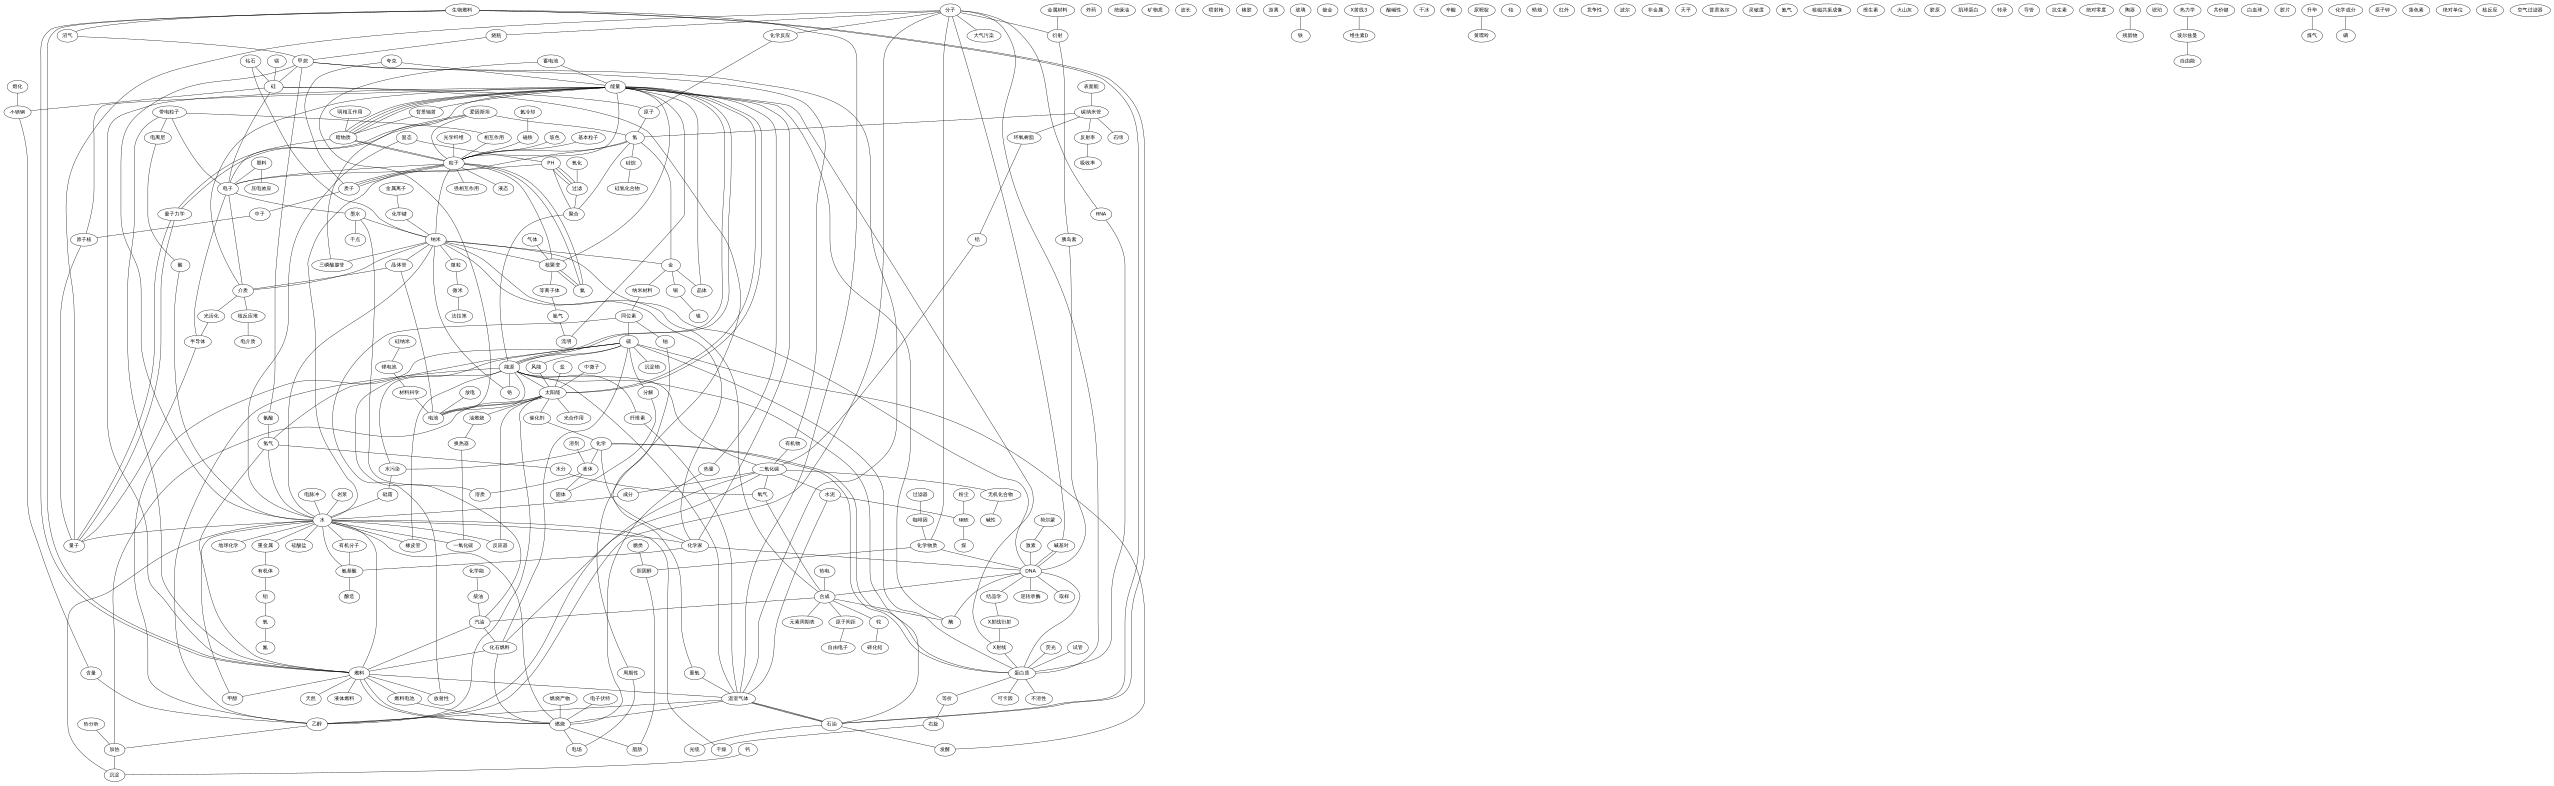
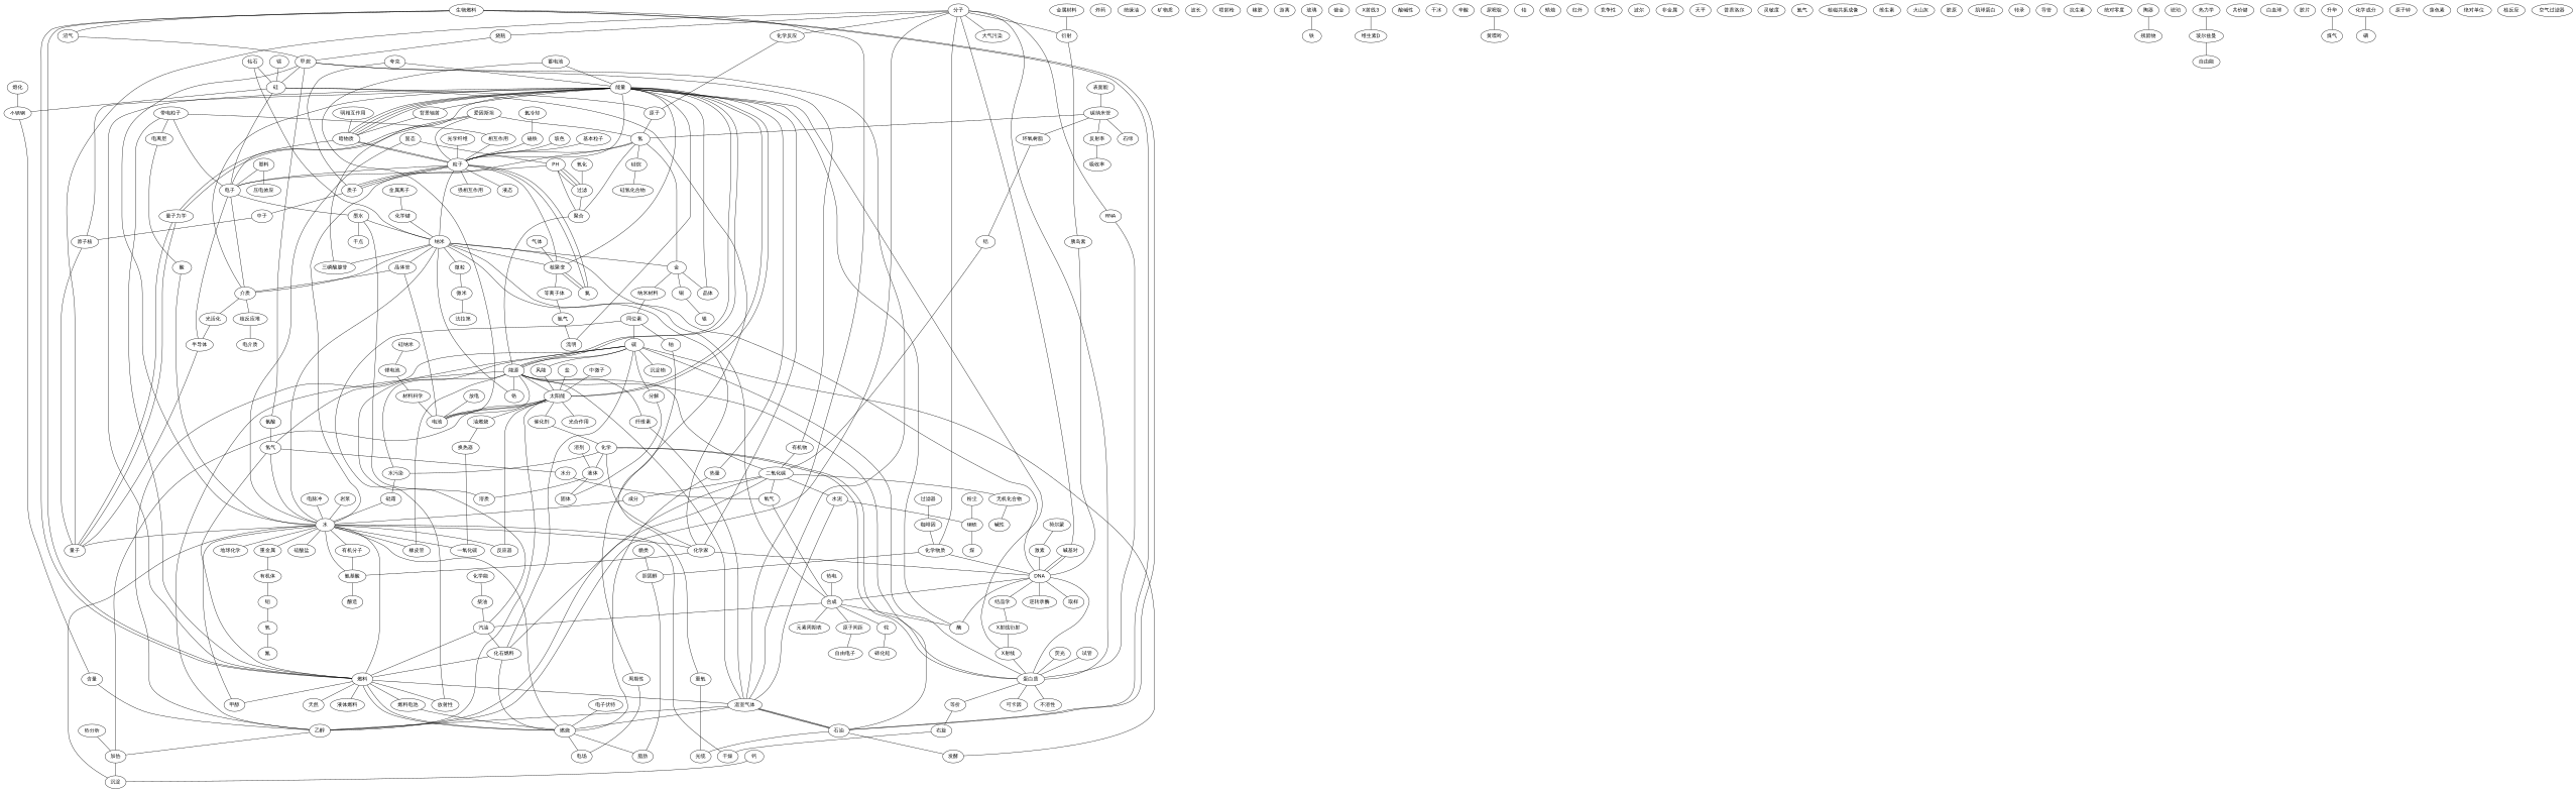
  graph {
    fontname=Inter
    node [fontname=Inter]
    edge [fontname=Inter]
    "量子力学"
    "量子"
    "金"
    "铜"
    "纳米材料"
    "晶体"
    "银"
    "同位素"
    "能量"
    "炸药"
    "暗物质"
    "太阳能"
    "能源"
    "粒子"
    "酶"
    "介质"
    "热量"
    "原子核"
    "背景辐射"
    "电池"
    "催化剂"
    "光合作用"
    "加热"
    "油燃烧"
    "乙醇"
    "二氧化碳"
    "石油"
    "锆"
    "水污染"
    "纤维素"
    "电子"
    "纳米"
    "核聚变"
    "氦"
    "质子"
    "液态"
    "强相互作用"
    "核反应堆"
    "光活化"
    "燃烧"
    PH
    "聚合"
    "过滤"
    "墨水"
    "半导体"
    DNA
    "合成"
    "结晶学"
    "取样"
    "逆转录酶"
    "水"
    "化学家"
    "微粒"
    "晶体管"
    "三磷酸腺苷"
    "原子间距"
    "汽油"
    "元素周期表"
    "铊"
    "X射线衍射"
    "含量"
    "碳"
    "化石燃料"
    "水泥"
    "成分"
    "氧气"
    "无机化合物"
    "燃料"
    "温室气体"
    "钢铁"
    "碱性"
    "蛋白质"
    "氢气"
    "分解"
    "风能"
    "沉淀物"
    "天然"
    "放射性"
    "甲醇"
    "液体燃料"
    "燃料电池"
    "绝缘油"
    "电场"
    "脂肪"
    "氨基酸"
    "沉淀"
    "重金属"
    "一氧化碳"
    "有机分子"
    "反应器"
    "地球化学"
    "硅酸盐"
    "橡皮管"
    "化学"
    "酿造"
    "液体"
    "换热器"
    "矿物质"
    "等离子体"
    "氩气"
    "流明"
    "干点"
    "发酵"
    "光缆"
    "砒霜"
    "波长"
    "金属离子"
    "化学键"
    "微米"
    "自由电子"
    "碲化铅"
    "X射线"
    "等价"
    "可卡因"
    "不溶性"
    "分子"
    "烧瓶"
    "碱基对"
    "衍射"
    RNA
    "大气污染"
    "化学反应"
    "化学物质"
    "甲烷"
    "胰岛素"
    "原子"
    "胆固醇"
    "氰酸"
    "有机物"
    "硅"
    "不锈钢"
    "周期性"
    "水分"
    "有机体"
    "喷射枪"
    "弱相互作用"
    "中子"
    "钻石"
    "法拉第"
    "基本粒子"
    "电介质"
    "塑料"
    "压电效应"
    "酸"
    "生物燃料"
    "沼气"
    "固体"
    "固态"
    "右旋"
    "橡胶"
    "光学纤维"
    "溶剂"
    "溶质"
    "中微子"
    "爱因斯坦"
    "氢"
    "硅烷"
    "硅氢化合物"
    "荧光"
    "游离"
    "金属材料"
    "带电粒子"
    "电离层"
    "相互作用"
    "碳纳米管"
    "石绵"
    "环氧树脂"
    "反射率"
    "铝"
    "吸收率"
    "玻璃"
    "铁"
    "气体"
    "煤"
    "干燥"
    "镀金"
    n177 [label="X射线3"]
    "维生素D"
    "酸碱性"
    "熔化"
    "盐"
    "干冰"
    "辛酸"
    "尿嘧啶"
    "黄嘌呤"
    "粉尘"
    "钼"
    "铂"
    "氧"
    "氮"
    "蜡烛"
    "红外"
    "竞争性"
    "铀"
    "重氧"
    "波尔"
    "非金属"
    "电脉冲"
    "镭"
-   "燃烧产物"
    "过滤器"
    "咖啡因"
    "荷尔蒙"
    "激素"
    "天平"
    "蓄电池"
    "普萘洛尔"
    "硅纳米"
    "锂电池"
    "材料科学"
    "灵敏度"
    "氦气"
    "核磁共振成像"
    "磁铁"
    "维生素"
    "放电"
    "火山灰"
    "胶原"
    "表面能"
    "肌球蛋白"
    "电子伏特"
    "转录"
    "导管"
    "抗生素"
    "氧化"
    "化学能"
    "柴油"
    "夸克"
    "试管"
    "绝对零度"
    "陶器"
    "残留物"
    "琥珀"
    "玻色"
    "氦冷却"
    "岩浆"
    "热力学"
    "玻尔兹曼"
    "自由能"
    "共价键"
    "白血球"
    "胶片"
    "升华"
    "煤气"
    "热电"
    "热分析"
    "化学成分"
    "磷"
    "原子钟"
    "藻色素"
    "绝对单位"
    "核反应"
    "空气过滤器"
    "钙"
    "糖类"
    "量子力学" -- "量子"
    "量子力学" -- "量子"
    "金" -- "铜"
    "金" -- "纳米材料"
    "金" -- "晶体"
    "铜" -- "银"
    "纳米材料" -- "同位素"
    "晶体" -- "能量"
    "同位素" -- "碳"
    "同位素" -- "放射性"
    "同位素" -- "铀"
    "能量" -- "暗物质"
    "能量" -- "暗物质"
    "能量" -- "暗物质"
    "能量" -- "暗物质"
    "能量" -- "太阳能"
    "能量" -- "能源"
    "能量" -- "能源"
    "能量" -- "粒子"
    "能量" -- "酶"
    "能量" -- "介质"
    "能量" -- "热量"
    "能量" -- "原子核"
    "能量" -- "背景辐射"
    "暗物质" -- "粒子"
    "太阳能" -- "能量"
    "太阳能" -- "电池"
    "太阳能" -- "电池"
    "太阳能" -- "催化剂"
    "太阳能" -- "光合作用"
    "太阳能" -- "加热"
    "太阳能" -- "油燃烧"
    "能源" -- "太阳能"
    "能源" -- "乙醇"
    "能源" -- "二氧化碳"
    "能源" -- "石油"
    "能源" -- "锆"
    "能源" -- "水污染"
    "能源" -- "纤维素"
    "粒子" -- "暗物质"
    "粒子" -- "电子"
    "粒子" -- "纳米"
    "粒子" -- "核聚变"
    "粒子" -- "氦"
    "粒子" -- "氦"
    "粒子" -- "质子"
    "粒子" -- "液态"
    "粒子" -- "强相互作用"
    "介质" -- "电子"
    "介质" -- "核反应堆"
    "介质" -- "光活化"
    "热量" -- "燃烧"
    "原子核" -- "量子"
    "背景辐射" -- "暗物质"
    "电池" -- "能源"
    "催化剂" -- "化学"
    "加热" -- "沉淀"
    "油燃烧" -- "换热器"
    "乙醇" -- "太阳能"
    "乙醇" -- "加热"
    "乙醇" -- "碳"
    "二氧化碳" -- "乙醇"
    "二氧化碳" -- "化石燃料"
    "二氧化碳" -- "水泥"
    "二氧化碳" -- "成分"
    "二氧化碳" -- "氧气"
    "二氧化碳" -- "无机化合物"
    "石油" -- "温室气体"
    "石油" -- "发酵"
    "石油" -- "光缆"
    "锆" -- "纳米"
    "水污染" -- "砒霜"
    "纤维素" -- "温室气体"
    "电子" -- "暗物质"
    "电子" -- "墨水"
    "电子" -- "半导体"
    "纳米" -- "金"
    "纳米" -- "介质"
    "纳米" -- "核聚变"
    "纳米" -- "合成"
    "纳米" -- "水"
    "纳米" -- "化学家"
    "纳米" -- "微粒"
    "纳米" -- "晶体管"
    "纳米" -- "三磷酸腺苷"
    "核聚变" -- "能量"
    "核聚变" -- "氦"
    "核聚变" -- "氦"
    "核聚变" -- "等离子体"
    "质子" -- "粒子"
    "质子" -- "粒子"
    "质子" -- "中子"
    "核反应堆" -- "电介质"
    "光活化" -- "半导体"
    "燃烧" -- "水"
    "燃烧" -- "化石燃料"
    "燃烧" -- "燃料"
    "燃烧" -- "电场"
    "燃烧" -- "脂肪"
    PH -- "电子"
    PH -- "聚合"
    PH -- "过滤"
    PH -- "过滤"
    PH -- "过滤"
    "聚合" -- "能源"
    "过滤" -- "聚合"
    "墨水" -- "纳米"
    "墨水" -- "干点"
    "半导体" -- "量子"
    DNA -- "酶"
    DNA -- "纳米"
    DNA -- "合成"
    DNA -- "结晶学"
    DNA -- "取样"
    DNA -- "逆转录酶"
    "合成" -- "酶"
    "合成" -- "原子间距"
    "合成" -- "汽油"
    "合成" -- "元素周期表"
    "合成" -- "铊"
    "结晶学" -- "X射线衍射"
    "水" -- "量子"
    "水" -- "化学家"
    "水" -- "氨基酸"
    "水" -- "沉淀"
    "水" -- "重金属"
    "水" -- "一氧化碳"
    "水" -- "有机分子"
    "水" -- "反应器"
    "水" -- "地球化学"
    "水" -- "硅酸盐"
    "水" -- "橡皮管"
    "化学家" -- "能量"
    "化学家" -- DNA
    "化学家" -- "氨基酸"
    "化学家" -- "化学"
    "微粒" -- "微米"
    "晶体管" -- "介质"
    "晶体管" -- "电池"
    "三磷酸腺苷" -- "能量"
    "原子间距" -- "自由电子"
    "汽油" -- "碳"
    "汽油" -- "化石燃料"
    "铊" -- "碲化铅"
    "X射线衍射" -- "X射线"
    "含量" -- "乙醇"
    "碳" -- "能源"
    "碳" -- "蛋白质"
    "碳" -- "氢气"
    "碳" -- "分解"
    "碳" -- "风能"
    "碳" -- "沉淀物"
    "化石燃料" -- "碳"
    "化石燃料" -- "燃料"
    "水泥" -- "温室气体"
    "水泥" -- "钢铁"
    "成分" -- "水"
    "氧气" -- "合成"
    "无机化合物" -- "碱性"
    "燃料" -- "能量"
    "燃料" -- "燃烧"
    "燃料" -- "水"
    "燃料" -- "汽油"
    "燃料" -- "温室气体"
    "燃料" -- "天然"
    "燃料" -- "放射性"
    "燃料" -- "甲醇"
    "燃料" -- "液体燃料"
    "燃料" -- "燃料电池"
    "温室气体" -- "能源"
    "温室气体" -- "乙醇"
    "温室气体" -- "石油"
    "温室气体" -- "石油"
    "温室气体" -- "燃烧"
    "钢铁" -- "煤"
    "蛋白质" -- DNA
    "蛋白质" -- "等价"
    "蛋白质" -- "可卡因"
    "蛋白质" -- "不溶性"
    "氢气" -- "水"
    "氢气" -- "燃料"
    "氢气" -- "水分"
    "分解" -- "固体"
    "风能" -- "太阳能"
    "甲醇" -- "水"
    "燃料电池" -- "燃烧"
    "氨基酸" -- "酿造"
    "重金属" -- "有机体"
    "有机分子" -- "氨基酸"
    "反应器" -- "太阳能"
    "橡皮管" -- "能源"
    "化学" -- "水污染"
    "化学" -- "蛋白质"
    "化学" -- "蛋白质"
    "化学" -- "液体"
    "液体" -- "固体"
    "液体" -- "溶质"
    "换热器" -- "一氧化碳"
    "等离子体" -- "氩气"
    "氩气" -- "流明"
    "流明" -- "能量"
    "发酵" -- "碳"
    "砒霜" -- "水"
    "金属离子" -- "化学键"
    "化学键" -- "纳米"
    "微米" -- "法拉第"
    "X射线" -- "能量"
    "X射线" -- "蛋白质"
    "等价" -- "右旋"
    "分子" -- "量子"
    "分子" -- "乙醇"
    "分子" -- "蛋白质"
    "分子" -- "烧瓶"
    "分子" -- "碱基对"
    "分子" -- "衍射"
    "分子" -- RNA
    "分子" -- "大气污染"
    "分子" -- "化学反应"
    "分子" -- "化学物质"
    "烧瓶" -- "甲烷"
    "碱基对" -- DNA
    "碱基对" -- DNA
    "衍射" -- "胰岛素"
    RNA -- "蛋白质"
    "化学反应" -- "原子"
    "化学物质" -- DNA
    "化学物质" -- "胆固醇"
    "甲烷" -- "水"
    "甲烷" -- "温室气体"
    "甲烷" -- "氰酸"
    "甲烷" -- "有机物"
    "甲烷" -- "硅"
    "胰岛素" -- DNA
    "原子" -- "氢"
    "胆固醇" -- "脂肪"
    "氰酸" -- "氢气"
    "有机物" -- "二氧化碳"
    "硅" -- "电子"
    "硅" -- "原子"
    "硅" -- "不锈钢"
    "硅" -- "周期性"
    "不锈钢" -- "含量"
    "周期性" -- "电场"
    "水分" -- "氧气"
    "有机体" -- "钼"
    "弱相互作用" -- "暗物质"
    "中子" -- "原子核"
    "钻石" -- "纳米"
    "钻石" -- "硅"
    "基本粒子" -- "粒子"
    "塑料" -- "电子"
    "塑料" -- "压电效应"
    "酸" -- "水"
    "生物燃料" -- "石油"
    "生物燃料" -- "石油"
    "生物燃料" -- "燃料"
    "生物燃料" -- "燃料"
    "生物燃料" -- "温室气体"
    "生物燃料" -- "沼气"
    "沼气" -- "甲烷"
    "固态" -- PH
    "固态" -- "水"
    "右旋" -- "干燥"
    "光学纤维" -- "粒子"
    "溶剂" -- "液体"
    "溶质" -- "墨水"
    "中微子" -- "太阳能"
    "爱因斯坦" -- "量子力学"
    "爱因斯坦" -- "量子力学"
    "爱因斯坦" -- "粒子"
    "爱因斯坦" -- "氢"
    "氢" -- "金"
    "氢" -- "粒子"
    "氢" -- "聚合"
    "氢" -- "水"
    "氢" -- "硅烷"
    "硅烷" -- "硅氢化合物"
    "荧光" -- "蛋白质"
    "金属材料" -- "衍射"
    "带电粒子" -- "电子"
    "带电粒子" -- "燃料"
    "带电粒子" -- "电离层"
    "带电粒子" -- "相互作用"
    "电离层" -- "酸"
    "相互作用" -- "粒子"
    "碳纳米管" -- "氢"
    "碳纳米管" -- "石绵"
    "碳纳米管" -- "环氧树脂"
    "碳纳米管" -- "反射率"
    "环氧树脂" -- "铝"
    "反射率" -- "吸收率"
    "铝" -- "二氧化碳"
    "玻璃" -- "铁"
    "气体" -- "核聚变"
    "干燥" -- "水"
    n177 -- "维生素D"
    "熔化" -- "不锈钢"
    "盐" -- "太阳能"
    "尿嘧啶" -- "黄嘌呤"
    "粉尘" -- "钢铁"
    "钼" -- "氧"
    "氧" -- "氮"
    "铀" -- "重氧"
-   "重氧" -- "温室气体"
+   "重氧" -- "光缆"
    "电脉冲" -- "水"
    "镭" -- "硅"
-   "燃烧产物" -- "燃烧"
    "过滤器" -- "咖啡因"
    "咖啡因" -- "化学物质"
    "荷尔蒙" -- "激素"
    "激素" -- DNA
    "蓄电池" -- "能量"
    "蓄电池" -- "电池"
    "硅纳米" -- "锂电池"
    "锂电池" -- "材料科学"
    "材料科学" -- "电池"
    "磁铁" -- "粒子"
    "放电" -- "电池"
    "表面能" -- "碳纳米管"
    "电子伏特" -- "燃烧"
    "氧化" -- "过滤"
    "化学能" -- "柴油"
    "柴油" -- "汽油"
    "夸克" -- "能量"
    "夸克" -- "质子"
    "试管" -- "蛋白质"
    "陶器" -- "残留物"
    "玻色" -- "粒子"
    "氦冷却" -- "磁铁"
    "岩浆" -- "水"
    "热力学" -- "玻尔兹曼"
    "玻尔兹曼" -- "自由能"
    "升华" -- "煤气"
    "热电" -- "合成"
    "热分析" -- "加热"
    "化学成分" -- "磷"
    "钙" -- "沉淀"
    "糖类" -- "胆固醇"
  }
